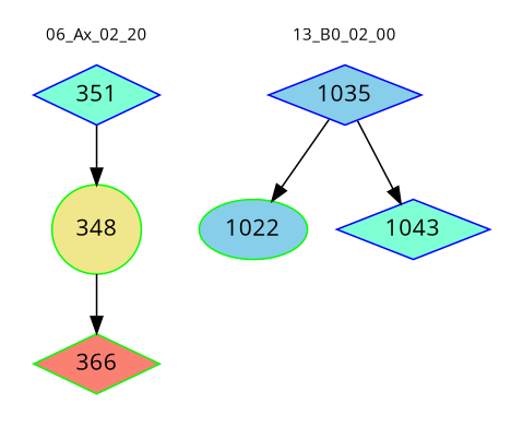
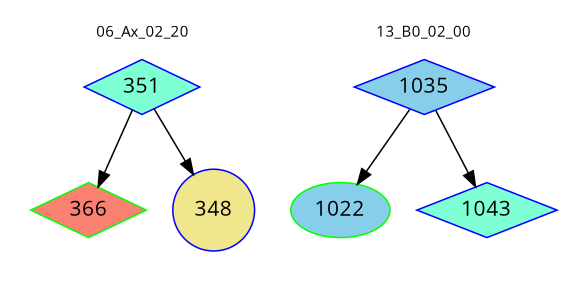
  digraph {
    fontname="Open Sans"
    node [color=blue fillcolor=aquamarine fontname="Open Sans" shape=diamond style=filled]
    edge [color=black fontname="Open Sans"]
    n1 [label=351]
    n2 [color=green fillcolor=salmon label=366]
-   n3 [color=green fillcolor=khaki label=348 shape=circle]
+   n3 [fillcolor=khaki label=348 shape=circle]
    n4 [fillcolor=skyblue label=1035]
    n5 [color=green fillcolor=skyblue label=1022 shape=ellipse]
    n6 [label=1043]
    subgraph cluster_1 {
      color=white
      fontsize=10
      label="06_Ax_02_20"
      n1
      n2
      n3
    }
    subgraph cluster_2 {
      color=white
      fontsize=10
      label="13_B0_02_00"
      n4
      n5
      n6
    }
-   n3 -> n2
+   n1 -> n2
    n1 -> n3
    n4 -> n5
    n4 -> n6
  }
